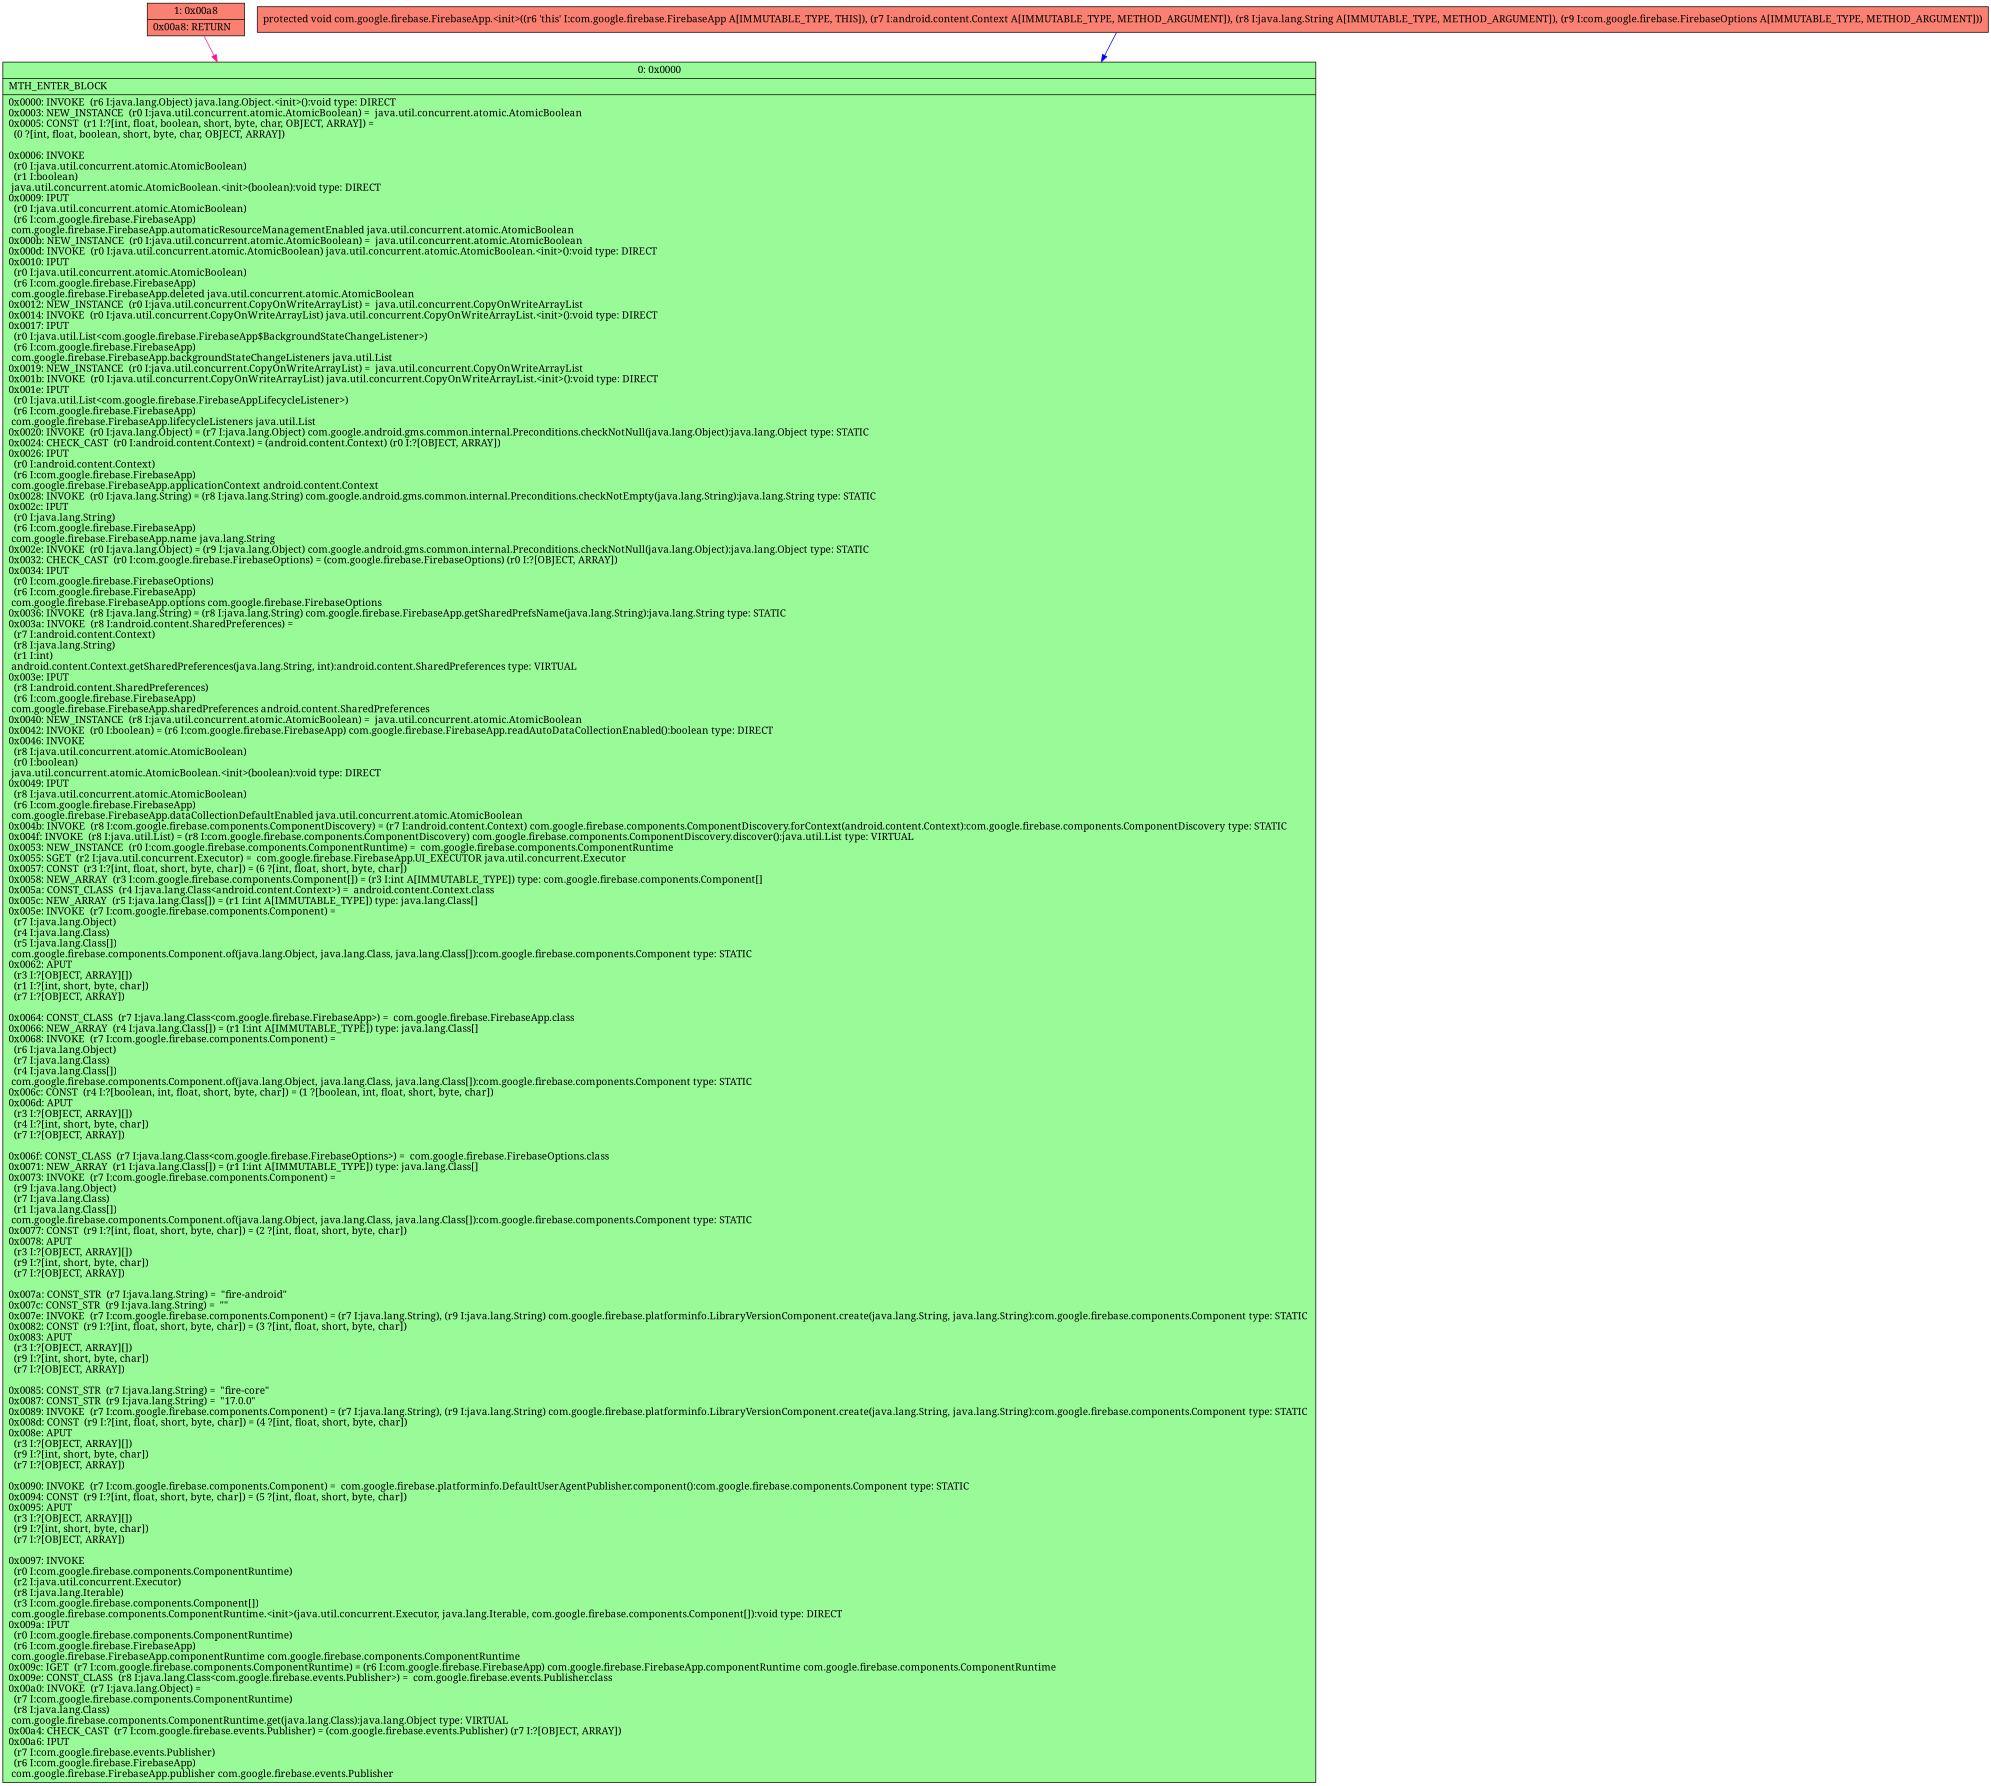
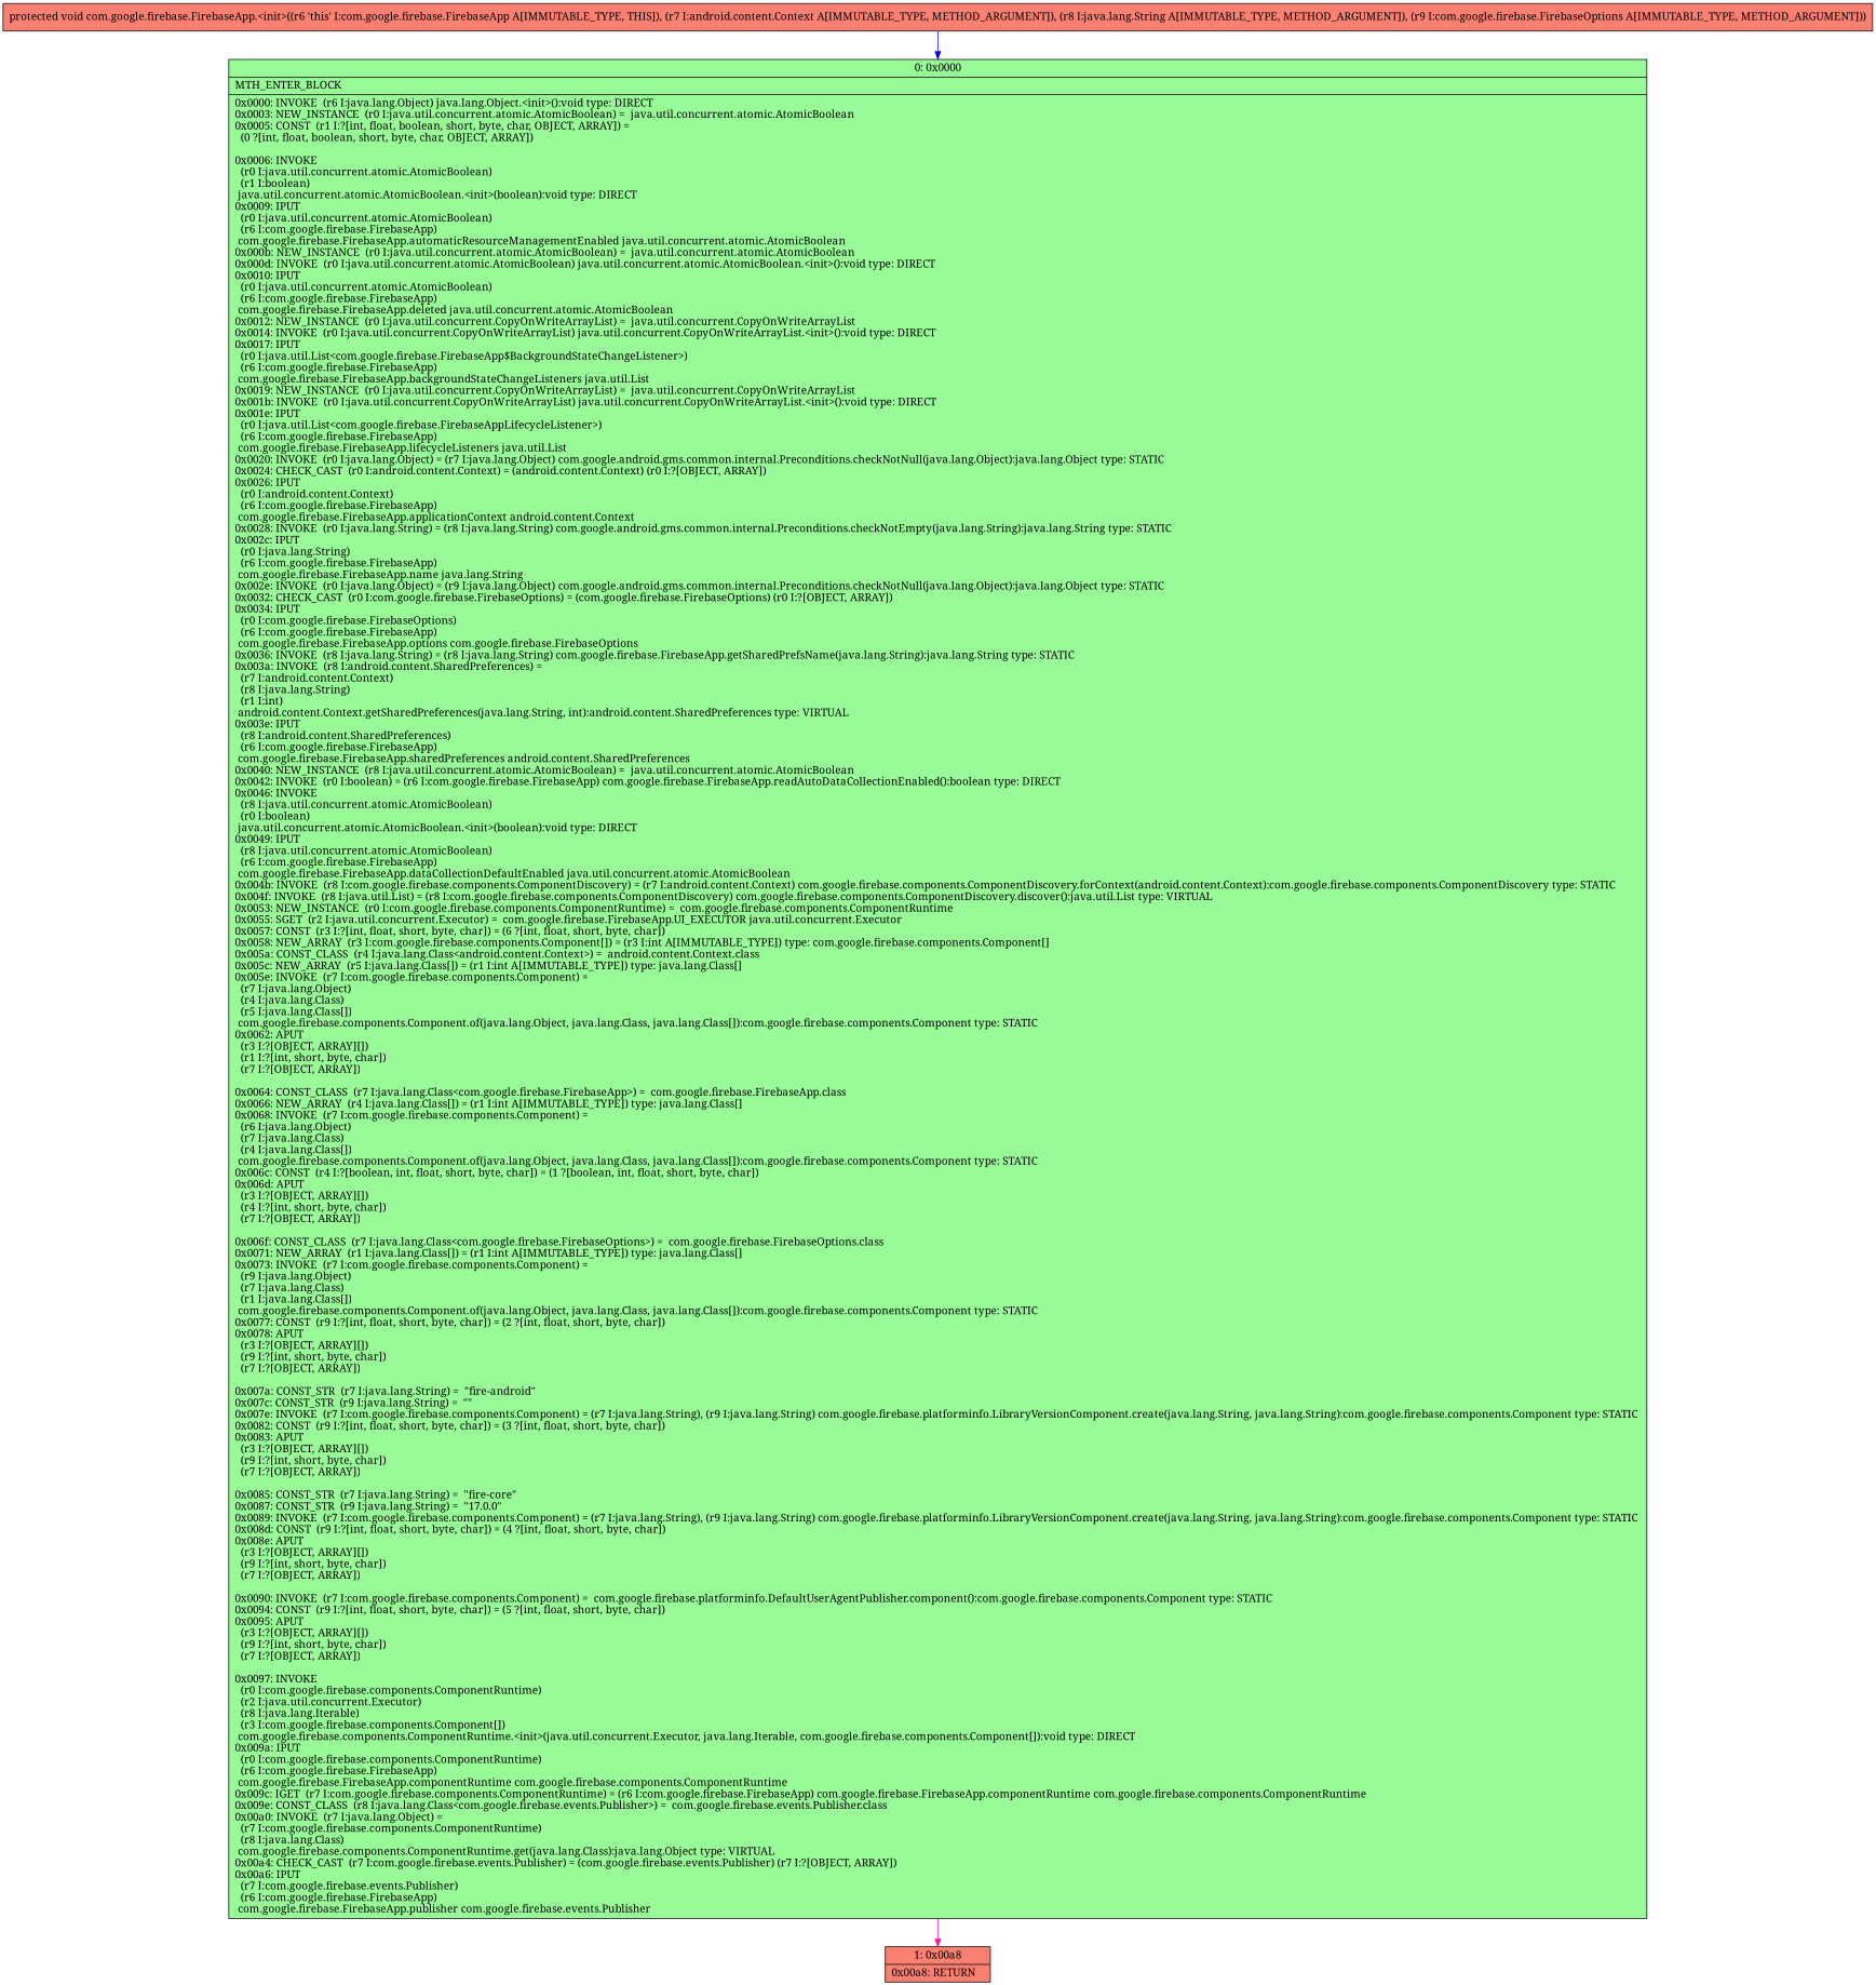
  digraph {
    fontname="Noto Serif"
    node [shape=record style=filled fillcolor=salmon fontname="Noto Serif"]
    edge [fontname="Noto Serif"]
    n1 [label="{0\:\ 0x0000|MTH_ENTER_BLOCK\l|0x0000: INVOKE  (r6 I:java.lang.Object) java.lang.Object.\<init\>():void type: DIRECT \l0x0003: NEW_INSTANCE  (r0 I:java.util.concurrent.atomic.AtomicBoolean) =  java.util.concurrent.atomic.AtomicBoolean \l0x0005: CONST  (r1 I:?[int, float, boolean, short, byte, char, OBJECT, ARRAY]) = \l  (0 ?[int, float, boolean, short, byte, char, OBJECT, ARRAY])\l \l0x0006: INVOKE  \l  (r0 I:java.util.concurrent.atomic.AtomicBoolean)\l  (r1 I:boolean)\l java.util.concurrent.atomic.AtomicBoolean.\<init\>(boolean):void type: DIRECT \l0x0009: IPUT  \l  (r0 I:java.util.concurrent.atomic.AtomicBoolean)\l  (r6 I:com.google.firebase.FirebaseApp)\l com.google.firebase.FirebaseApp.automaticResourceManagementEnabled java.util.concurrent.atomic.AtomicBoolean \l0x000b: NEW_INSTANCE  (r0 I:java.util.concurrent.atomic.AtomicBoolean) =  java.util.concurrent.atomic.AtomicBoolean \l0x000d: INVOKE  (r0 I:java.util.concurrent.atomic.AtomicBoolean) java.util.concurrent.atomic.AtomicBoolean.\<init\>():void type: DIRECT \l0x0010: IPUT  \l  (r0 I:java.util.concurrent.atomic.AtomicBoolean)\l  (r6 I:com.google.firebase.FirebaseApp)\l com.google.firebase.FirebaseApp.deleted java.util.concurrent.atomic.AtomicBoolean \l0x0012: NEW_INSTANCE  (r0 I:java.util.concurrent.CopyOnWriteArrayList) =  java.util.concurrent.CopyOnWriteArrayList \l0x0014: INVOKE  (r0 I:java.util.concurrent.CopyOnWriteArrayList) java.util.concurrent.CopyOnWriteArrayList.\<init\>():void type: DIRECT \l0x0017: IPUT  \l  (r0 I:java.util.List\<com.google.firebase.FirebaseApp$BackgroundStateChangeListener\>)\l  (r6 I:com.google.firebase.FirebaseApp)\l com.google.firebase.FirebaseApp.backgroundStateChangeListeners java.util.List \l0x0019: NEW_INSTANCE  (r0 I:java.util.concurrent.CopyOnWriteArrayList) =  java.util.concurrent.CopyOnWriteArrayList \l0x001b: INVOKE  (r0 I:java.util.concurrent.CopyOnWriteArrayList) java.util.concurrent.CopyOnWriteArrayList.\<init\>():void type: DIRECT \l0x001e: IPUT  \l  (r0 I:java.util.List\<com.google.firebase.FirebaseAppLifecycleListener\>)\l  (r6 I:com.google.firebase.FirebaseApp)\l com.google.firebase.FirebaseApp.lifecycleListeners java.util.List \l0x0020: INVOKE  (r0 I:java.lang.Object) = (r7 I:java.lang.Object) com.google.android.gms.common.internal.Preconditions.checkNotNull(java.lang.Object):java.lang.Object type: STATIC \l0x0024: CHECK_CAST  (r0 I:android.content.Context) = (android.content.Context) (r0 I:?[OBJECT, ARRAY]) \l0x0026: IPUT  \l  (r0 I:android.content.Context)\l  (r6 I:com.google.firebase.FirebaseApp)\l com.google.firebase.FirebaseApp.applicationContext android.content.Context \l0x0028: INVOKE  (r0 I:java.lang.String) = (r8 I:java.lang.String) com.google.android.gms.common.internal.Preconditions.checkNotEmpty(java.lang.String):java.lang.String type: STATIC \l0x002c: IPUT  \l  (r0 I:java.lang.String)\l  (r6 I:com.google.firebase.FirebaseApp)\l com.google.firebase.FirebaseApp.name java.lang.String \l0x002e: INVOKE  (r0 I:java.lang.Object) = (r9 I:java.lang.Object) com.google.android.gms.common.internal.Preconditions.checkNotNull(java.lang.Object):java.lang.Object type: STATIC \l0x0032: CHECK_CAST  (r0 I:com.google.firebase.FirebaseOptions) = (com.google.firebase.FirebaseOptions) (r0 I:?[OBJECT, ARRAY]) \l0x0034: IPUT  \l  (r0 I:com.google.firebase.FirebaseOptions)\l  (r6 I:com.google.firebase.FirebaseApp)\l com.google.firebase.FirebaseApp.options com.google.firebase.FirebaseOptions \l0x0036: INVOKE  (r8 I:java.lang.String) = (r8 I:java.lang.String) com.google.firebase.FirebaseApp.getSharedPrefsName(java.lang.String):java.lang.String type: STATIC \l0x003a: INVOKE  (r8 I:android.content.SharedPreferences) = \l  (r7 I:android.content.Context)\l  (r8 I:java.lang.String)\l  (r1 I:int)\l android.content.Context.getSharedPreferences(java.lang.String, int):android.content.SharedPreferences type: VIRTUAL \l0x003e: IPUT  \l  (r8 I:android.content.SharedPreferences)\l  (r6 I:com.google.firebase.FirebaseApp)\l com.google.firebase.FirebaseApp.sharedPreferences android.content.SharedPreferences \l0x0040: NEW_INSTANCE  (r8 I:java.util.concurrent.atomic.AtomicBoolean) =  java.util.concurrent.atomic.AtomicBoolean \l0x0042: INVOKE  (r0 I:boolean) = (r6 I:com.google.firebase.FirebaseApp) com.google.firebase.FirebaseApp.readAutoDataCollectionEnabled():boolean type: DIRECT \l0x0046: INVOKE  \l  (r8 I:java.util.concurrent.atomic.AtomicBoolean)\l  (r0 I:boolean)\l java.util.concurrent.atomic.AtomicBoolean.\<init\>(boolean):void type: DIRECT \l0x0049: IPUT  \l  (r8 I:java.util.concurrent.atomic.AtomicBoolean)\l  (r6 I:com.google.firebase.FirebaseApp)\l com.google.firebase.FirebaseApp.dataCollectionDefaultEnabled java.util.concurrent.atomic.AtomicBoolean \l0x004b: INVOKE  (r8 I:com.google.firebase.components.ComponentDiscovery) = (r7 I:android.content.Context) com.google.firebase.components.ComponentDiscovery.forContext(android.content.Context):com.google.firebase.components.ComponentDiscovery type: STATIC \l0x004f: INVOKE  (r8 I:java.util.List) = (r8 I:com.google.firebase.components.ComponentDiscovery) com.google.firebase.components.ComponentDiscovery.discover():java.util.List type: VIRTUAL \l0x0053: NEW_INSTANCE  (r0 I:com.google.firebase.components.ComponentRuntime) =  com.google.firebase.components.ComponentRuntime \l0x0055: SGET  (r2 I:java.util.concurrent.Executor) =  com.google.firebase.FirebaseApp.UI_EXECUTOR java.util.concurrent.Executor \l0x0057: CONST  (r3 I:?[int, float, short, byte, char]) = (6 ?[int, float, short, byte, char]) \l0x0058: NEW_ARRAY  (r3 I:com.google.firebase.components.Component[]) = (r3 I:int A[IMMUTABLE_TYPE]) type: com.google.firebase.components.Component[] \l0x005a: CONST_CLASS  (r4 I:java.lang.Class\<android.content.Context\>) =  android.content.Context.class \l0x005c: NEW_ARRAY  (r5 I:java.lang.Class[]) = (r1 I:int A[IMMUTABLE_TYPE]) type: java.lang.Class[] \l0x005e: INVOKE  (r7 I:com.google.firebase.components.Component) = \l  (r7 I:java.lang.Object)\l  (r4 I:java.lang.Class)\l  (r5 I:java.lang.Class[])\l com.google.firebase.components.Component.of(java.lang.Object, java.lang.Class, java.lang.Class[]):com.google.firebase.components.Component type: STATIC \l0x0062: APUT  \l  (r3 I:?[OBJECT, ARRAY][])\l  (r1 I:?[int, short, byte, char])\l  (r7 I:?[OBJECT, ARRAY])\l \l0x0064: CONST_CLASS  (r7 I:java.lang.Class\<com.google.firebase.FirebaseApp\>) =  com.google.firebase.FirebaseApp.class \l0x0066: NEW_ARRAY  (r4 I:java.lang.Class[]) = (r1 I:int A[IMMUTABLE_TYPE]) type: java.lang.Class[] \l0x0068: INVOKE  (r7 I:com.google.firebase.components.Component) = \l  (r6 I:java.lang.Object)\l  (r7 I:java.lang.Class)\l  (r4 I:java.lang.Class[])\l com.google.firebase.components.Component.of(java.lang.Object, java.lang.Class, java.lang.Class[]):com.google.firebase.components.Component type: STATIC \l0x006c: CONST  (r4 I:?[boolean, int, float, short, byte, char]) = (1 ?[boolean, int, float, short, byte, char]) \l0x006d: APUT  \l  (r3 I:?[OBJECT, ARRAY][])\l  (r4 I:?[int, short, byte, char])\l  (r7 I:?[OBJECT, ARRAY])\l \l0x006f: CONST_CLASS  (r7 I:java.lang.Class\<com.google.firebase.FirebaseOptions\>) =  com.google.firebase.FirebaseOptions.class \l0x0071: NEW_ARRAY  (r1 I:java.lang.Class[]) = (r1 I:int A[IMMUTABLE_TYPE]) type: java.lang.Class[] \l0x0073: INVOKE  (r7 I:com.google.firebase.components.Component) = \l  (r9 I:java.lang.Object)\l  (r7 I:java.lang.Class)\l  (r1 I:java.lang.Class[])\l com.google.firebase.components.Component.of(java.lang.Object, java.lang.Class, java.lang.Class[]):com.google.firebase.components.Component type: STATIC \l0x0077: CONST  (r9 I:?[int, float, short, byte, char]) = (2 ?[int, float, short, byte, char]) \l0x0078: APUT  \l  (r3 I:?[OBJECT, ARRAY][])\l  (r9 I:?[int, short, byte, char])\l  (r7 I:?[OBJECT, ARRAY])\l \l0x007a: CONST_STR  (r7 I:java.lang.String) =  \"fire\-android\" \l0x007c: CONST_STR  (r9 I:java.lang.String) =  \"\" \l0x007e: INVOKE  (r7 I:com.google.firebase.components.Component) = (r7 I:java.lang.String), (r9 I:java.lang.String) com.google.firebase.platforminfo.LibraryVersionComponent.create(java.lang.String, java.lang.String):com.google.firebase.components.Component type: STATIC \l0x0082: CONST  (r9 I:?[int, float, short, byte, char]) = (3 ?[int, float, short, byte, char]) \l0x0083: APUT  \l  (r3 I:?[OBJECT, ARRAY][])\l  (r9 I:?[int, short, byte, char])\l  (r7 I:?[OBJECT, ARRAY])\l \l0x0085: CONST_STR  (r7 I:java.lang.String) =  \"fire\-core\" \l0x0087: CONST_STR  (r9 I:java.lang.String) =  \"17.0.0\" \l0x0089: INVOKE  (r7 I:com.google.firebase.components.Component) = (r7 I:java.lang.String), (r9 I:java.lang.String) com.google.firebase.platforminfo.LibraryVersionComponent.create(java.lang.String, java.lang.String):com.google.firebase.components.Component type: STATIC \l0x008d: CONST  (r9 I:?[int, float, short, byte, char]) = (4 ?[int, float, short, byte, char]) \l0x008e: APUT  \l  (r3 I:?[OBJECT, ARRAY][])\l  (r9 I:?[int, short, byte, char])\l  (r7 I:?[OBJECT, ARRAY])\l \l0x0090: INVOKE  (r7 I:com.google.firebase.components.Component) =  com.google.firebase.platforminfo.DefaultUserAgentPublisher.component():com.google.firebase.components.Component type: STATIC \l0x0094: CONST  (r9 I:?[int, float, short, byte, char]) = (5 ?[int, float, short, byte, char]) \l0x0095: APUT  \l  (r3 I:?[OBJECT, ARRAY][])\l  (r9 I:?[int, short, byte, char])\l  (r7 I:?[OBJECT, ARRAY])\l \l0x0097: INVOKE  \l  (r0 I:com.google.firebase.components.ComponentRuntime)\l  (r2 I:java.util.concurrent.Executor)\l  (r8 I:java.lang.Iterable)\l  (r3 I:com.google.firebase.components.Component[])\l com.google.firebase.components.ComponentRuntime.\<init\>(java.util.concurrent.Executor, java.lang.Iterable, com.google.firebase.components.Component[]):void type: DIRECT \l0x009a: IPUT  \l  (r0 I:com.google.firebase.components.ComponentRuntime)\l  (r6 I:com.google.firebase.FirebaseApp)\l com.google.firebase.FirebaseApp.componentRuntime com.google.firebase.components.ComponentRuntime \l0x009c: IGET  (r7 I:com.google.firebase.components.ComponentRuntime) = (r6 I:com.google.firebase.FirebaseApp) com.google.firebase.FirebaseApp.componentRuntime com.google.firebase.components.ComponentRuntime \l0x009e: CONST_CLASS  (r8 I:java.lang.Class\<com.google.firebase.events.Publisher\>) =  com.google.firebase.events.Publisher.class \l0x00a0: INVOKE  (r7 I:java.lang.Object) = \l  (r7 I:com.google.firebase.components.ComponentRuntime)\l  (r8 I:java.lang.Class)\l com.google.firebase.components.ComponentRuntime.get(java.lang.Class):java.lang.Object type: VIRTUAL \l0x00a4: CHECK_CAST  (r7 I:com.google.firebase.events.Publisher) = (com.google.firebase.events.Publisher) (r7 I:?[OBJECT, ARRAY]) \l0x00a6: IPUT  \l  (r7 I:com.google.firebase.events.Publisher)\l  (r6 I:com.google.firebase.FirebaseApp)\l com.google.firebase.FirebaseApp.publisher com.google.firebase.events.Publisher \l}" fillcolor=palegreen]
    n2 [label="{1\:\ 0x00a8|0x00a8: RETURN   \l}"]
    n3 [label="{protected void com.google.firebase.FirebaseApp.\<init\>((r6 'this' I:com.google.firebase.FirebaseApp A[IMMUTABLE_TYPE, THIS]), (r7 I:android.content.Context A[IMMUTABLE_TYPE, METHOD_ARGUMENT]), (r8 I:java.lang.String A[IMMUTABLE_TYPE, METHOD_ARGUMENT]), (r9 I:com.google.firebase.FirebaseOptions A[IMMUTABLE_TYPE, METHOD_ARGUMENT])) }"]
-   n2 -> n1 [color=deeppink]
+   n1 -> n2 [color=deeppink]
    n3 -> n1 [color=blue]
  }
